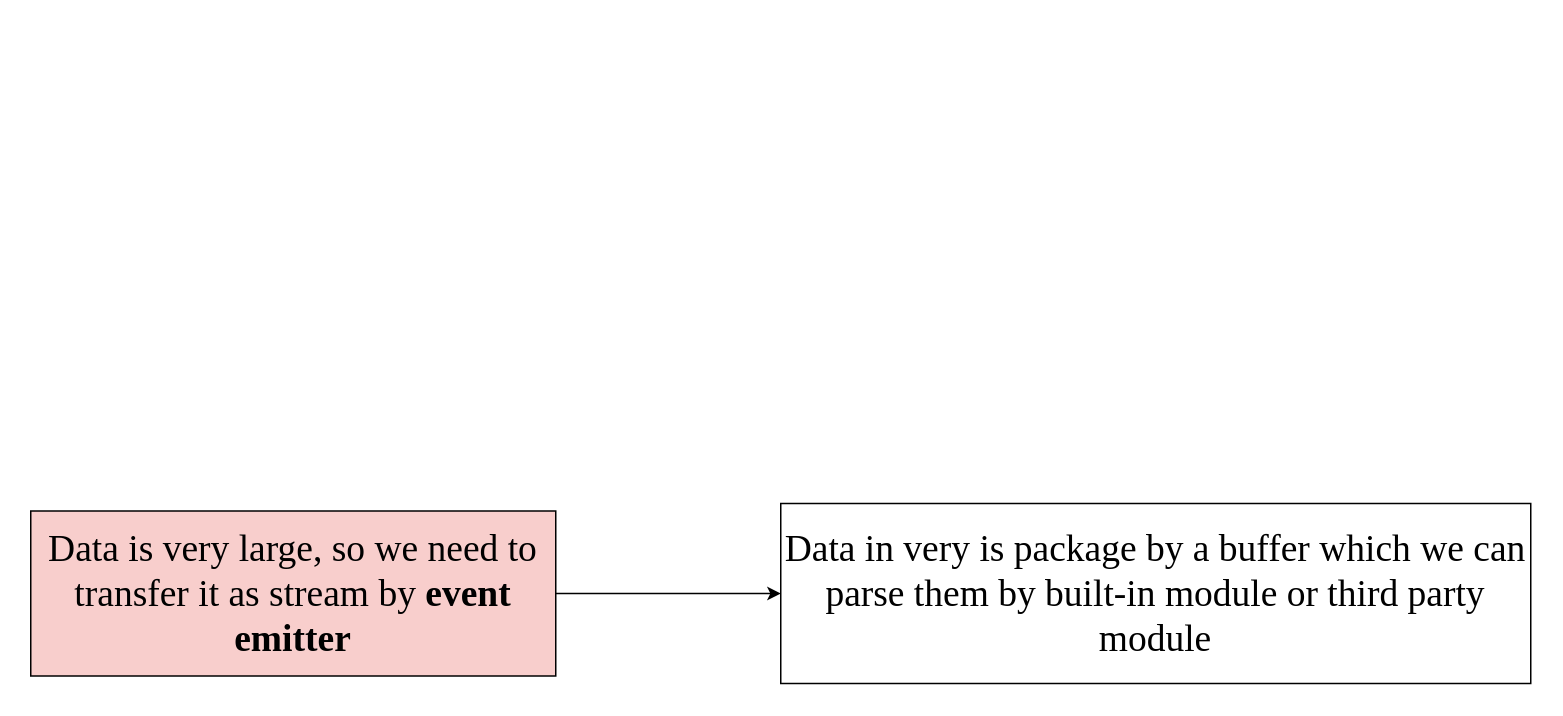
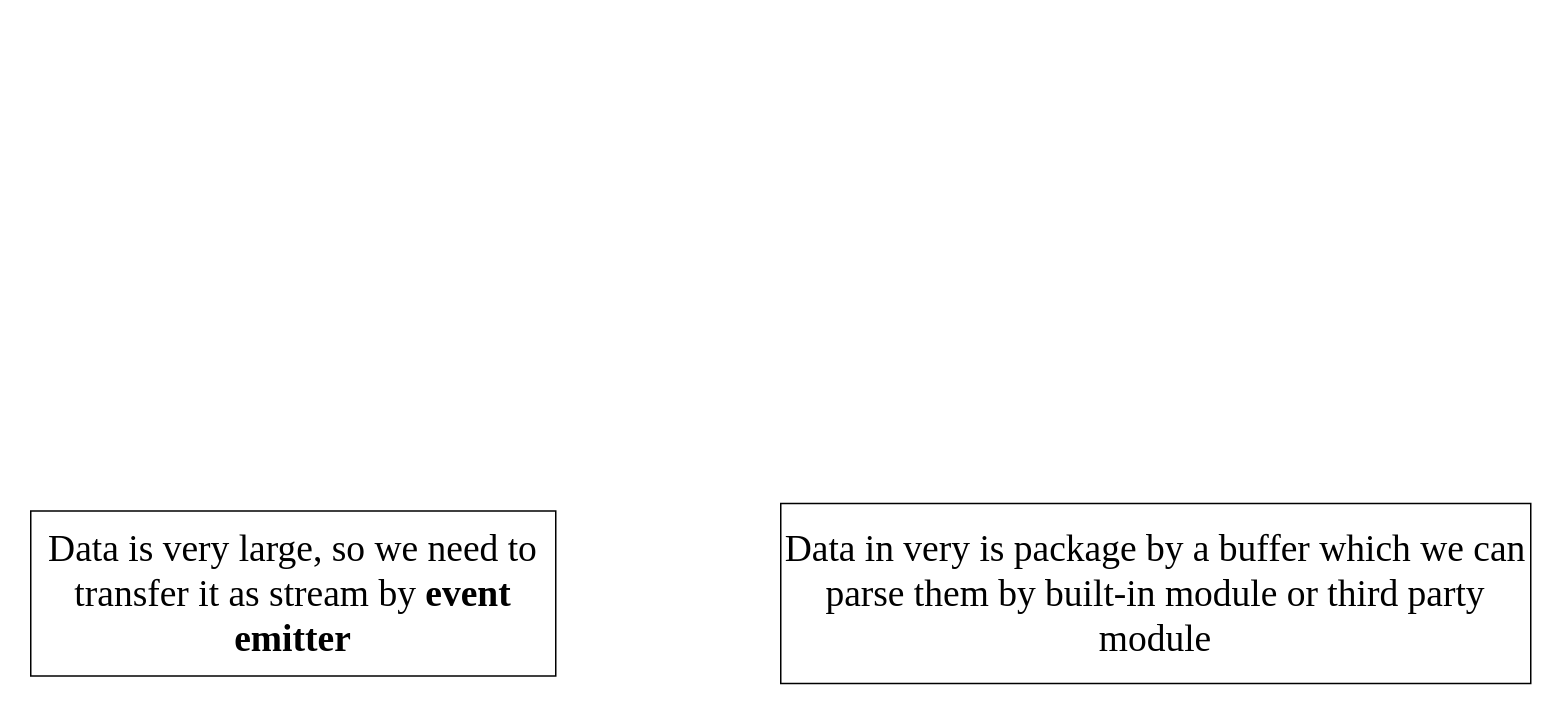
  <mxCell id="0" />
  <mxCell id="1" parent="0" />
  <mxCell id="2" value="" style="shape=image;verticalLabelPosition=bottom;labelBackgroundColor=default;verticalAlign=top;aspect=fixed;imageAspect=0;image=https://i.ytimg.com/vi/GlybFFMXXmQ/maxresdefault.jpg;" parent="1" vertex="1"><mxGeometry x="220" y="20" width="520" height="293" as="geometry" /></mxCell>
- <mxCell id="3" style="edgeStyle=orthogonalEdgeStyle;rounded=0;orthogonalLoop=1;jettySize=auto;html=1;fontFamily=Comfortaa;fontSource=https%3A%2F%2Ffonts.googleapis.com%2Fcss%3Ffamily%3DComfortaa;fontSize=25;" parent="1" source="4" target="5" edge="1"><mxGeometry relative="1" as="geometry" /></mxCell>
- <mxCell id="4" value="Data is very large, so we need to transfer it as stream by &lt;b&gt;event emitter&lt;/b&gt;" style="rounded=0;whiteSpace=wrap;html=1;fontFamily=Comfortaa;fontSource=https%3A%2F%2Ffonts.googleapis.com%2Fcss%3Ffamily%3DComfortaa;fontSize=25;fillColor=#f8cecc;" parent="1" vertex="1"><mxGeometry x="20" y="340" width="350" height="110" as="geometry" /></mxCell>
+ <mxCell id="4" value="Data is very large, so we need to transfer it as stream by &lt;b&gt;event emitter&lt;/b&gt;" style="rounded=0;whiteSpace=wrap;html=1;fontFamily=Comfortaa;fontSource=https%3A%2F%2Ffonts.googleapis.com%2Fcss%3Ffamily%3DComfortaa;fontSize=25;" parent="1" vertex="1"><mxGeometry x="20" y="340" width="350" height="110" as="geometry" /></mxCell>
  <mxCell id="5" value="Data in very is package by a buffer which we can parse them by built-in module or third party module" style="rounded=0;whiteSpace=wrap;html=1;fontFamily=Comfortaa;fontSource=https%3A%2F%2Ffonts.googleapis.com%2Fcss%3Ffamily%3DComfortaa;fontSize=25;" parent="1" vertex="1"><mxGeometry x="520" y="335" width="500" height="120" as="geometry" /></mxCell>
